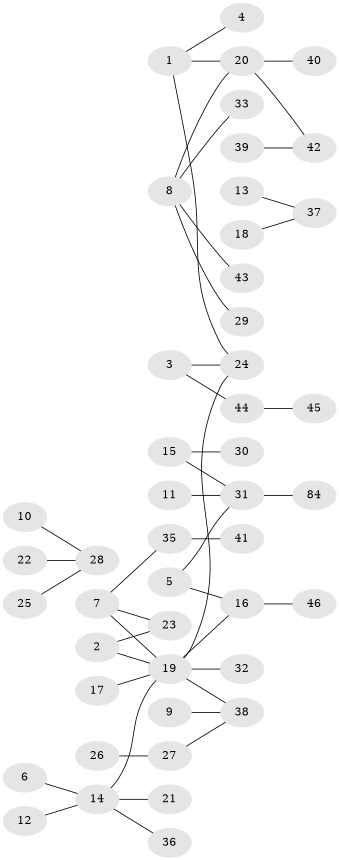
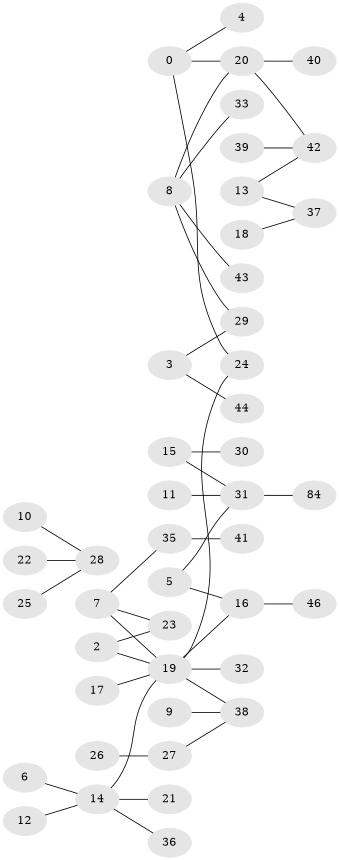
  graph {
    rankdir=LR
    node [color=gray90 style=filled]
    edge [weight=1.0]
-   1
+   1 [label=0]
    4
    20
    24
    42
    40
    2
    19
    23
    16
    38
    32
    3
    44
-   45
    5
    31
    46
    n19 [label=84]
    6
    14
    21
    36
    7
    35
    41
    8
    29
    33
    43
    9
    10
    28
    11
    12
    13
    37
    15
    30
    17
    18
    22
    25
    26
    27
    39
    1 -- 4
    1 -- 20
    1 -- 24
    20 -- 42
    20 -- 40
    2 -- 19
    2 -- 23
    19 -- 24
    19 -- 16
    19 -- 38
    19 -- 32
    16 -- 46
-   3 -- 24
+   3 -- 29
    3 -- 44
-   44 -- 45
    5 -- 16
    5 -- 31
    31 -- n19
    6 -- 14
    14 -- 19
    14 -- 21
    14 -- 36
    7 -- 19
    7 -- 23
    7 -- 35
    35 -- 41
    8 -- 20
    8 -- 29
    8 -- 33
    8 -- 43
    9 -- 38
    10 -- 28
    11 -- 31
    12 -- 14
+   13 -- 42
    13 -- 37
    15 -- 31
    15 -- 30
    17 -- 19
    18 -- 37
    22 -- 28
    25 -- 28
    26 -- 27
    27 -- 38
    39 -- 42
  }
